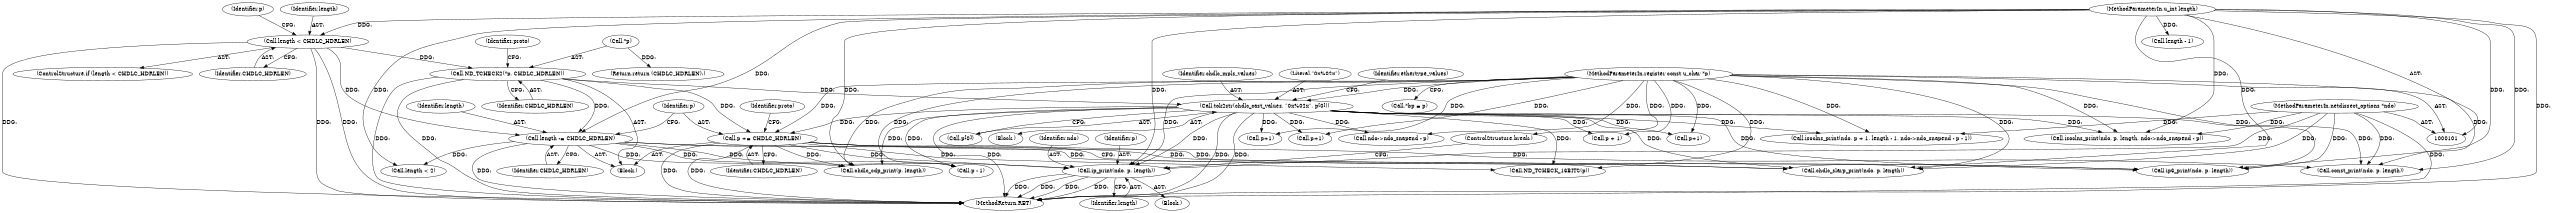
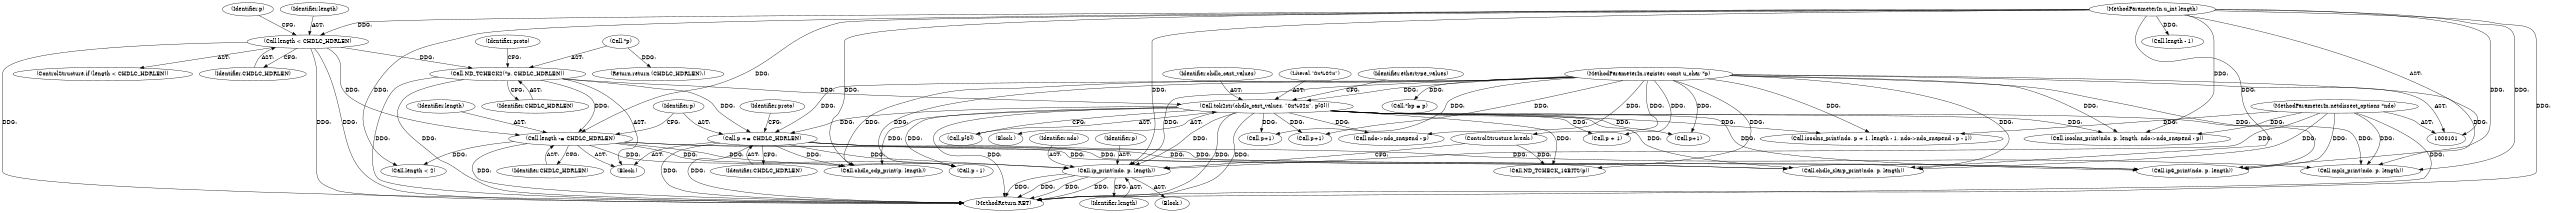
  digraph {
    n1 [label="(Call,ip_print(ndo, p, length))"]
    n2 [label="(Identifier,length)"]
    n3 [label="(Block,)"]
    n4 [label="(MethodReturn,RET)"]
    n5 [label="(MethodParameterIn,netdissect_options *ndo)"]
    n6 [label="(Call,isoclns_print(ndo, p + 1, length - 1, ndo->ndo_snapend - p - 1))"]
-   n7 [label="(Call,const_print(ndo, p, length))"]
+   n7 [label="(Call,mpls_print(ndo, p, length))"]
    n8 [label="(Call,chdlc_slarp_print(ndo, p, length))"]
    n9 [label="(Call,isoclns_print(ndo, p, length, ndo->ndo_snapend - p))"]
    n10 [label="(Call,ip6_print(ndo, p, length))"]
    1000101
    n12 [label="(Call,tok2str(chdlc_cast_values, \"0x%02x\", p[0]))"]
    n13 [label="(Call,p += CHDLC_HDRLEN)"]
    n14 [label="(Call,p - 1)"]
    n15 [label="(Call,p+1)"]
    n16 [label="(Call,p+1)"]
    n17 [label="(Call,chdlc_cdp_print(p, length))"]
    n18 [label="(Call,p+1)"]
    n19 [label="(Call,ndo->ndo_snapend - p)"]
    n20 [label="(Call,p[0])"]
    n21 [label="(Call,p + 1)"]
    n22 [label="(Call,ND_TCHECK_16BITS(p))"]
    n23 [label="(Block,)"]
    n24 [label="(Block,)"]
    n25 [label="(Identifier,CHDLC_HDRLEN)"]
    n26 [label="(Call,ND_TCHECK2(*p, CHDLC_HDRLEN))"]
    n27 [label="(Call,length -= CHDLC_HDRLEN)"]
    n28 [label="(Identifier,CHDLC_HDRLEN)"]
    n29 [label="(Call,length < 2)"]
    n30 [label="(Identifier,CHDLC_HDRLEN)"]
    n31 [label="(Return,return (CHDLC_HDRLEN);)"]
    n32 [label="(Call,length < CHDLC_HDRLEN)"]
    n33 [label="(ControlStructure,if (length < CHDLC_HDRLEN))"]
    n34 [label="(Identifier,CHDLC_HDRLEN)"]
    n35 [label="(MethodParameterIn,u_int length)"]
    n36 [label="(Call,length - 1)"]
    n37 [label="(MethodParameterIn,register const u_char *p)"]
    n38 [label="(Call,*bp = p)"]
    n39 [label="(ControlStructure,break;)"]
    n40 [label="(Identifier,p)"]
-   n41 [label="(Identifier,chdlc_mpls_values)"]
+   n41 [label="(Identifier,chdlc_cast_values)"]
    n42 [label="(Identifier,length)"]
    n43 [label="(Identifier,ndo)"]
    n44 [label="(Identifier,proto)"]
    n45 [label="(Identifier,p)"]
    n46 [label="(Literal,\"0x%02x\")"]
    n47 [label="(Identifier,length)"]
    n48 [label="(Call,*p)"]
    n49 [label="(Identifier,p)"]
    n50 [label="(Identifier,proto)"]
    n51 [label="(Identifier,ethertype_values)"]
    n1 -> n2 [label="CFG: "]
    n1 -> n3 [label="AST: "]
    n1 -> n4 [label="DDG: "]
    n1 -> n4 [label="DDG: "]
    n1 -> n4 [label="DDG: "]
    n1 -> n4 [label="DDG: "]
    n2 -> n1 [label="AST: "]
    n5 -> n1 [label="DDG: "]
    n5 -> n4 [label="DDG: "]
    n5 -> n6 [label="DDG: "]
    n5 -> n7 [label="DDG: "]
    n5 -> n8 [label="DDG: "]
    n5 -> n9 [label="DDG: "]
    n5 -> n10 [label="DDG: "]
    n5 -> 1000101 [label="AST: "]
    n12 -> n1 [label="DDG: "]
    n12 -> n4 [label="DDG: "]
    n12 -> n4 [label="DDG: "]
    n12 -> n4 [label="DDG: "]
    n12 -> n6 [label="DDG: "]
    n12 -> n7 [label="DDG: "]
    n12 -> n8 [label="DDG: "]
    n12 -> n9 [label="DDG: "]
    n12 -> n10 [label="DDG: "]
    n12 -> n13 [label="DDG: "]
    n12 -> n14 [label="DDG: "]
    n12 -> n15 [label="DDG: "]
    n12 -> n16 [label="DDG: "]
    n12 -> n17 [label="DDG: "]
    n12 -> n18 [label="DDG: "]
    n12 -> n19 [label="DDG: "]
    n12 -> n20 [label="CFG: "]
    n12 -> n21 [label="DDG: "]
    n12 -> n22 [label="DDG: "]
    n12 -> n23 [label="AST: "]
    n13 -> n1 [label="DDG: "]
    n13 -> n4 [label="DDG: "]
    n13 -> n4 [label="DDG: "]
    n13 -> n7 [label="DDG: "]
-   n13 -> n8 [label="CFG: "]
+   n13 -> n8 [label="DDG: "]
    n13 -> n10 [label="DDG: "]
    n13 -> n17 [label="DDG: "]
-   n13 -> n22 [label="DDG: "]
+   n39 -> n22 [label="DDG: "]
    n13 -> n24 [label="AST: "]
    n13 -> n25 [label="CFG: "]
    n20 -> n12 [label="AST: "]
    n25 -> n13 [label="AST: "]
    n26 -> n4 [label="DDG: "]
    n26 -> n4 [label="DDG: "]
    n26 -> n12 [label="DDG: "]
    n26 -> n13 [label="DDG: "]
    n26 -> n24 [label="AST: "]
    n26 -> n27 [label="DDG: "]
    n26 -> n28 [label="CFG: "]
    n27 -> n1 [label="DDG: "]
    n27 -> n4 [label="DDG: "]
    n27 -> n8 [label="DDG: "]
    n27 -> n10 [label="DDG: "]
    n27 -> n14 [label="DDG: "]
    n27 -> n17 [label="DDG: "]
    n27 -> n24 [label="AST: "]
    n27 -> n29 [label="DDG: "]
    n27 -> n30 [label="CFG: "]
    n28 -> n26 [label="AST: "]
    n30 -> n27 [label="AST: "]
    n32 -> n4 [label="DDG: "]
    n32 -> n4 [label="DDG: "]
    n32 -> n4 [label="DDG: "]
    n32 -> n26 [label="DDG: "]
    n32 -> n27 [label="DDG: "]
    n32 -> n33 [label="AST: "]
    n32 -> n34 [label="CFG: "]
    n34 -> n32 [label="AST: "]
    n35 -> n1 [label="DDG: "]
    n35 -> n4 [label="DDG: "]
    n35 -> n7 [label="DDG: "]
    n35 -> n8 [label="DDG: "]
    n35 -> n9 [label="DDG: "]
    n35 -> n10 [label="DDG: "]
    n35 -> 1000101 [label="AST: "]
    n35 -> n17 [label="DDG: "]
    n35 -> n27 [label="DDG: "]
    n35 -> n29 [label="DDG: "]
    n35 -> n32 [label="DDG: "]
    n35 -> n36 [label="DDG: "]
    n37 -> n1 [label="DDG: "]
    n37 -> n6 [label="DDG: "]
    n37 -> n7 [label="DDG: "]
    n37 -> n8 [label="DDG: "]
    n37 -> n9 [label="DDG: "]
    n37 -> n10 [label="DDG: "]
    n37 -> 1000101 [label="AST: "]
    n37 -> n12 [label="DDG: "]
    n37 -> n13 [label="DDG: "]
    n37 -> n14 [label="DDG: "]
    n37 -> n15 [label="DDG: "]
    n37 -> n16 [label="DDG: "]
    n37 -> n17 [label="DDG: "]
    n37 -> n18 [label="DDG: "]
    n37 -> n19 [label="DDG: "]
    n37 -> n21 [label="DDG: "]
    n37 -> n22 [label="DDG: "]
-   n37 -> n38 [label="CFG: "]
+   n37 -> n38 [label="DDG: "]
    n37 -> n39 [label="DDG: "]
    n39 -> n1 [label="CFG: "]
    n40 -> n32 [label="CFG: "]
    n41 -> n12 [label="AST: "]
    n42 -> n32 [label="AST: "]
    n43 -> n1 [label="AST: "]
    n44 -> n13 [label="CFG: "]
    n45 -> n13 [label="AST: "]
    n45 -> n27 [label="CFG: "]
    n46 -> n12 [label="AST: "]
    n47 -> n27 [label="AST: "]
    n48 -> n26 [label="AST: "]
    n48 -> n31 [label="DDG: "]
    n49 -> n1 [label="AST: "]
    n50 -> n26 [label="CFG: "]
    n51 -> n12 [label="CFG: "]
  }
